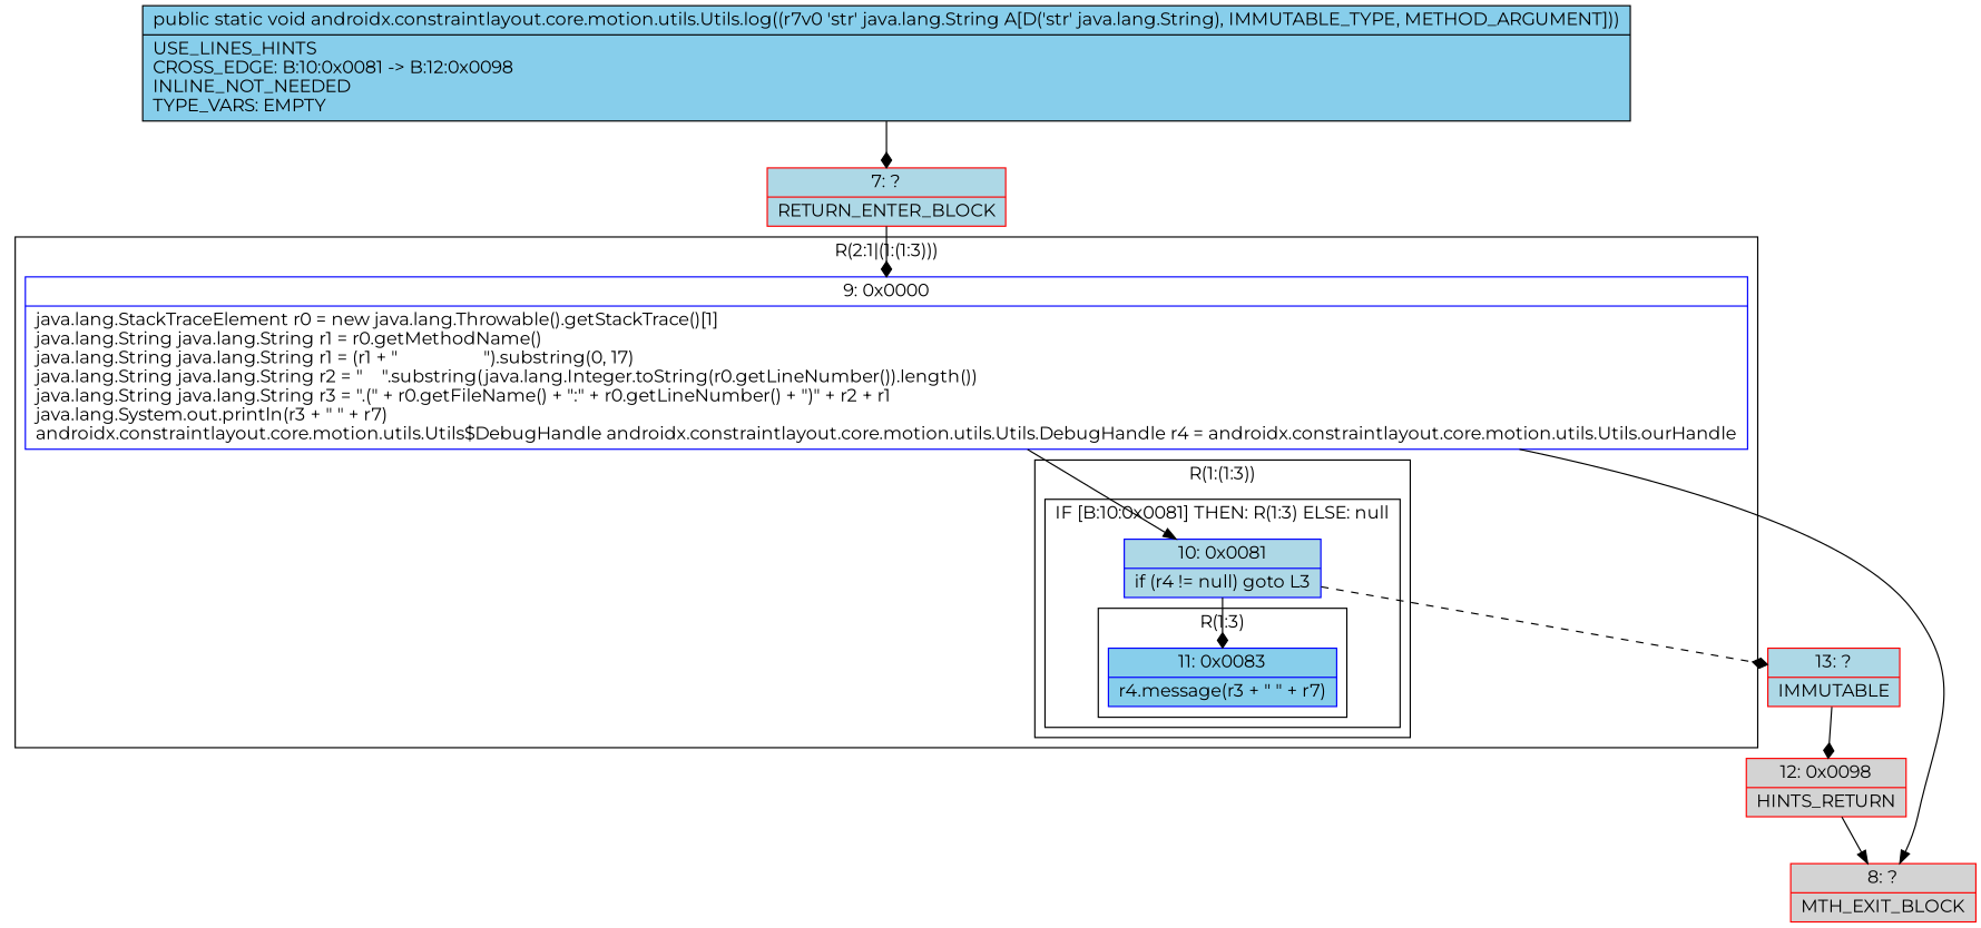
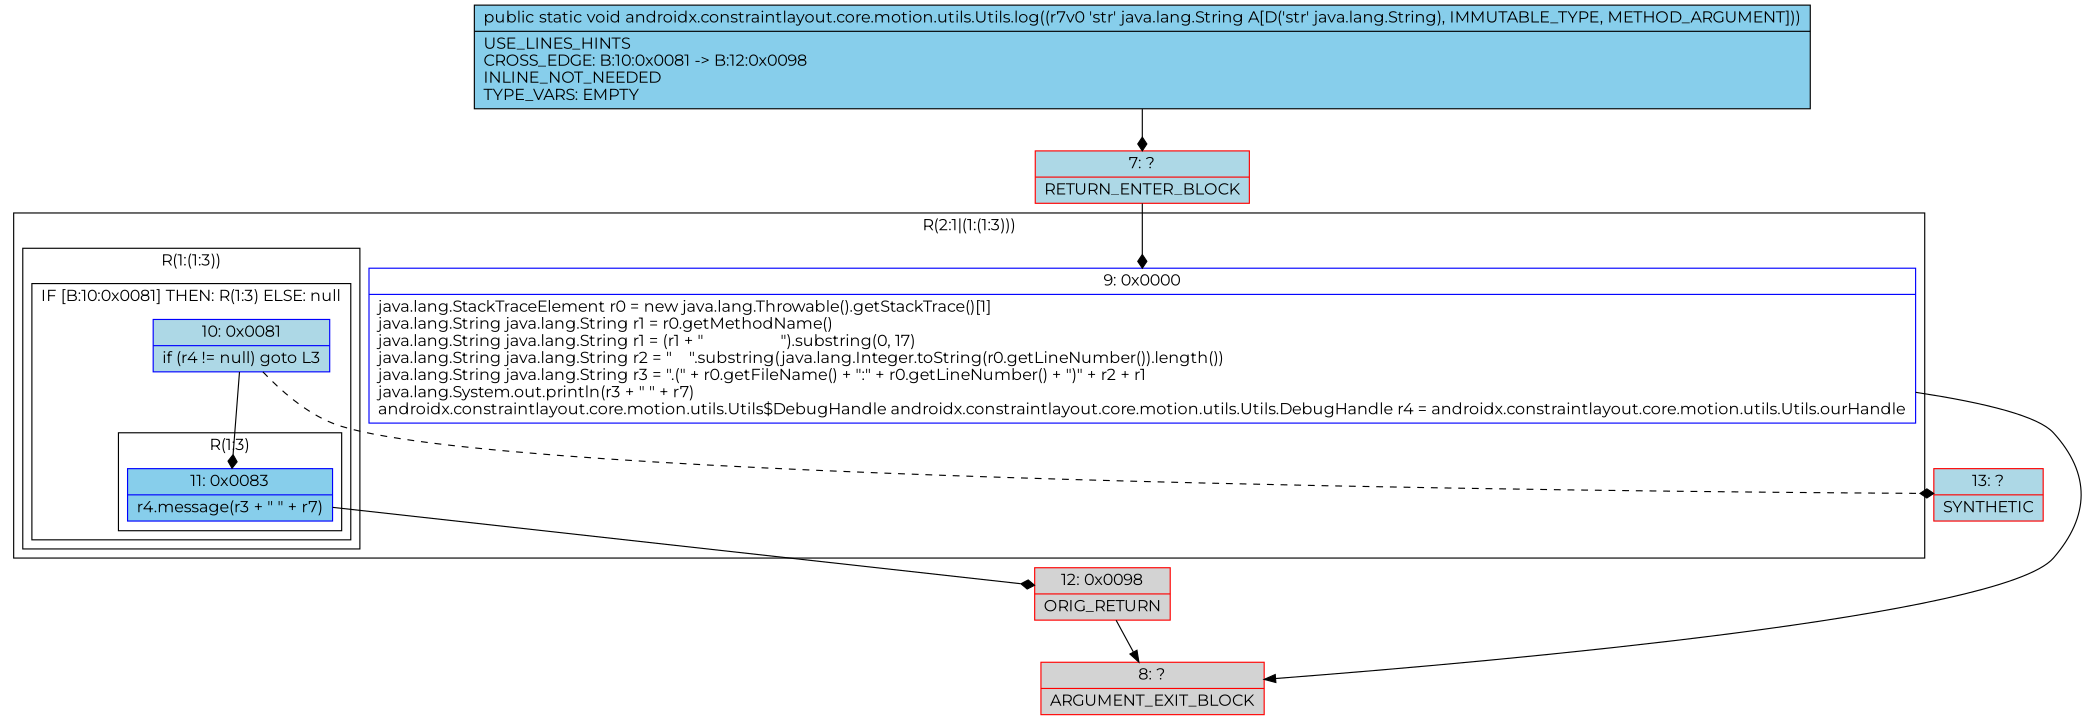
  digraph {
    fontname=Montserrat
    node [color=red fillcolor=lightblue fontname=Montserrat shape=record style=filled]
    edge [arrowhead=diamond fontname=Montserrat]
    n1 [color=blue fillcolor=skyblue label="{11\:\ 0x0083|r4.message(r3 + \" \" + r7)\l}"]
    n2 [color=blue label="{10\:\ 0x0081|if (r4 != null) goto L3\l}"]
    n3 [color=blue fillcolor=white label="{9\:\ 0x0000|java.lang.StackTraceElement r0 = new java.lang.Throwable().getStackTrace()[1]\ljava.lang.String java.lang.String r1 = r0.getMethodName()\ljava.lang.String java.lang.String r1 = (r1 + \"                  \").substring(0, 17)\ljava.lang.String java.lang.String r2 = \"    \".substring(java.lang.Integer.toString(r0.getLineNumber()).length())\ljava.lang.String java.lang.String r3 = \".(\" + r0.getFileName() + \":\" + r0.getLineNumber() + \")\" + r2 + r1\ljava.lang.System.out.println(r3 + \" \" + r7)\landroidx.constraintlayout.core.motion.utils.Utils$DebugHandle androidx.constraintlayout.core.motion.utils.Utils.DebugHandle r4 = androidx.constraintlayout.core.motion.utils.Utils.ourHandle\l}"]
-   n4 [fillcolor=lightgrey label="{12\:\ 0x0098|HINTS_RETURN\l}"]
-   n5 [label="{13\:\ ?|IMMUTABLE\l}"]
-   n6 [fillcolor=lightgrey label="{8\:\ ?|MTH_EXIT_BLOCK\l}"]
+   n4 [fillcolor=lightgrey label="{12\:\ 0x0098|ORIG_RETURN\l}"]
+   n5 [label="{13\:\ ?|SYNTHETIC\l}"]
+   n6 [fillcolor=lightgrey label="{8\:\ ?|ARGUMENT_EXIT_BLOCK\l}"]
    n7 [label="{7\:\ ?|RETURN_ENTER_BLOCK\l}"]
    n8 [fillcolor=skyblue label="{public static void androidx.constraintlayout.core.motion.utils.Utils.log((r7v0 'str' java.lang.String A[D('str' java.lang.String), IMMUTABLE_TYPE, METHOD_ARGUMENT]))  | USE_LINES_HINTS\lCROSS_EDGE: B:10:0x0081 \-\> B:12:0x0098\lINLINE_NOT_NEEDED\lTYPE_VARS: EMPTY\l}" color=""]
    subgraph cluster_1 {
      label="R(2:1|(1:(1:3)))"
      n3
      subgraph cluster_2 {
        label="R(1:(1:3))"
        subgraph cluster_3 {
          label="IF [B:10:0x0081] THEN: R(1:3) ELSE: null"
          n2
          subgraph cluster_4 {
            label="R(1:3)"
            n1
          }
        }
      }
    }
-   n5 -> n4
+   n1 -> n4
    n2 -> n1
    n2 -> n5 [style=dashed]
-   n3 -> n2 [arrowhead=normal]
    n3 -> n6 [arrowhead=normal]
    n4 -> n6 [arrowhead=normal]
    n7 -> n3
    n8 -> n7
  }
